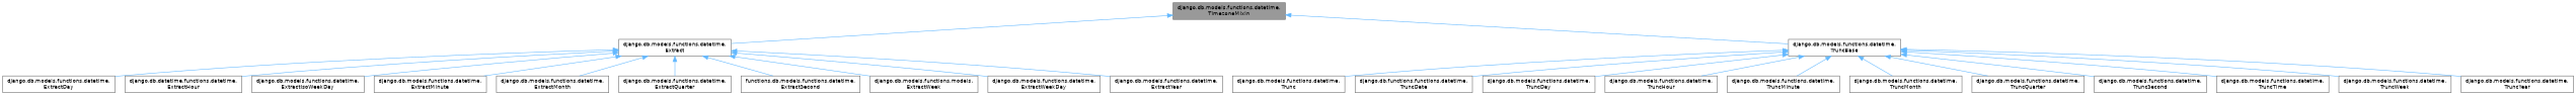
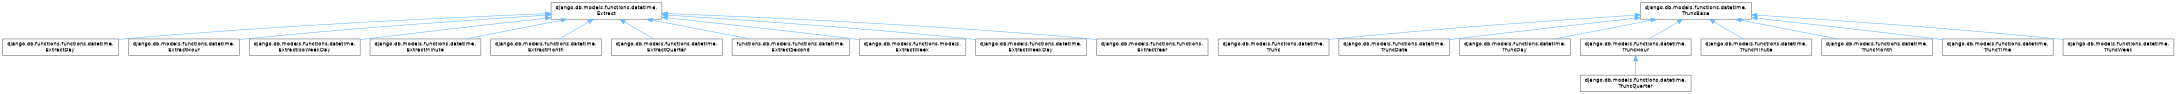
  digraph {
    rankdir=TB
    node [color=gray40 fillcolor=white fontname=Helvetica fontsize=10 shape=box style=filled]
    edge [color=steelblue1 dir=back fontname=Helvetica fontsize=10 labelfontname=Helvetica labelfontsize=10 style=solid]
-   n1 [fillcolor=grey60 fontcolor=black height=0.2 label="django.db.models.functions.datetime.\lTimezoneMixin" width=0.4]
    n2 [height=0.2 label="django.db.models.functions.datetime.\lExtract" width=0.4]
    n3 [height=0.2 label="django.db.models.functions.datetime.\lTruncBase" width=0.4]
-   n4 [height=0.2 label="django.db.models.functions.datetime.\lExtractDay" width=0.4]
-   n5 [height=0.2 label="django.db.datetime.functions.datetime.\lExtractHour" width=0.4]
+   n4 [height=0.2 label="django.db.functions.functions.datetime.\lExtractDay" width=0.4]
+   n5 [height=0.2 label="django.db.models.functions.datetime.\lExtractHour" width=0.4]
    n6 [height=0.2 label="django.db.models.functions.datetime.\lExtractIsoWeekDay" width=0.4]
    n7 [height=0.2 label="django.db.models.functions.datetime.\lExtractMinute" width=0.4]
    n8 [height=0.2 label="django.db.models.functions.datetime.\lExtractMonth" width=0.4]
    n9 [height=0.2 label="django.db.models.functions.datetime.\lExtractQuarter" width=0.4]
    n10 [height=0.2 label="functions.db.models.functions.datetime.\lExtractSecond" width=0.4]
    n11 [height=0.2 label="django.db.models.functions.models.\lExtractWeek" width=0.4]
    n12 [height=0.2 label="django.db.models.functions.datetime.\lExtractWeekDay" width=0.4]
-   n13 [height=0.2 label="django.db.models.functions.datetime.\lExtractYear" width=0.4]
+   n13 [height=0.2 label="django.db.models.functions.functions.\lExtractYear" width=0.4]
    n14 [height=0.2 label="django.db.models.functions.datetime.\lTrunc" width=0.4]
-   n15 [height=0.2 label="django.db.functions.functions.datetime.\lTruncDate" width=0.4]
+   n15 [height=0.2 label="django.db.models.functions.datetime.\lTruncDate" width=0.4]
    n16 [height=0.2 label="django.db.models.functions.datetime.\lTruncDay" width=0.4]
    n17 [height=0.2 label="django.db.models.functions.datetime.\lTruncHour" width=0.4]
    n18 [height=0.2 label="django.db.models.functions.datetime.\lTruncMinute" width=0.4]
    n19 [height=0.2 label="django.db.models.functions.datetime.\lTruncMonth" width=0.4]
    n20 [height=0.2 label="django.db.models.functions.datetime.\lTruncQuarter" width=0.4]
-   n21 [height=0.2 label="django.db.models.functions.datetime.\lTruncSecond" width=0.4]
    n22 [height=0.2 label="django.db.models.functions.datetime.\lTruncTime" width=0.4]
    n23 [height=0.2 label="django.db.models.functions.datetime.\lTruncWeek" width=0.4]
-   n24 [height=0.2 label="django.db.models.functions.datetime.\lTruncYear" width=0.4]
-   n1 -> n2
-   n1 -> n3
    n2 -> n4
    n2 -> n5
    n2 -> n6
    n2 -> n7
    n2 -> n8
    n2 -> n9
    n2 -> n10
    n2 -> n11
    n2 -> n12
    n2 -> n13
    n3 -> n14
    n3 -> n15
    n3 -> n16
    n3 -> n17
    n3 -> n18
    n3 -> n19
-   n3 -> n20
-   n3 -> n21
+   n17 -> n20
    n3 -> n22
    n3 -> n23
-   n3 -> n24
  }
